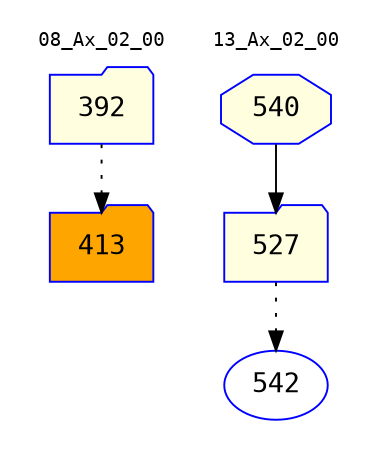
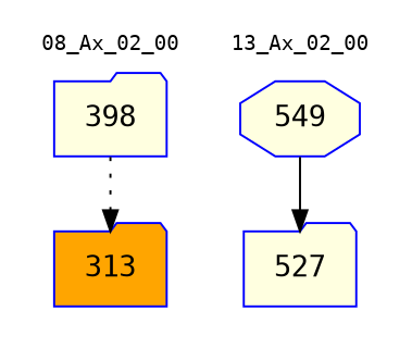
  digraph {
    fontname="DejaVu Sans Mono"
    node [color=blue fillcolor=lightyellow fontname="DejaVu Sans Mono" shape=folder style=filled]
    edge [color=black fontname="DejaVu Sans Mono" style=dotted]
-   n1 [label=392]
-   n2 [fillcolor=orange label=413]
+   n1 [label=398]
+   n2 [fillcolor=orange label=313]
    n3 [label=527]
-   n4 [label=540 shape=octagon]
-   n5 [fillcolor=white label=542 shape=ellipse]
+   n4 [label=549 shape=octagon]
    subgraph cluster_1 {
      color=white
      fontsize=10
      label="08_Ax_02_00"
      n1
      n2
    }
    subgraph cluster_2 {
      color=white
      fontsize=10
      label="13_Ax_02_00"
      n3
      n4
-     n5
    }
    n1 -> n2
-   n3 -> n5
    n4 -> n3 [style=solid]
  }
